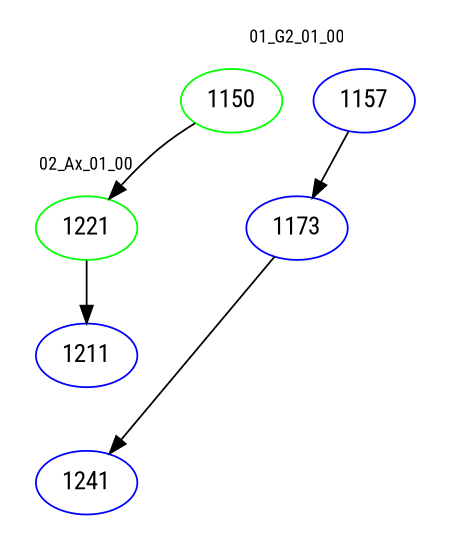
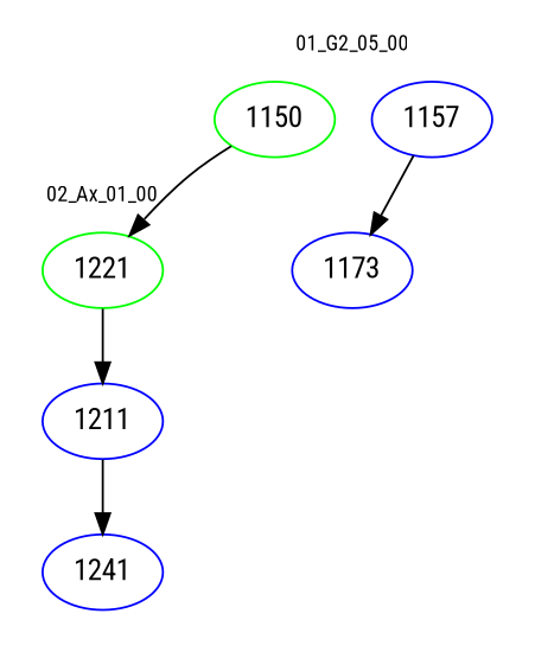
  digraph {
    fontname="Roboto Condensed"
    node [color=blue fontname="Roboto Condensed"]
    edge [color=black fontname="Roboto Condensed"]
    n1 [color=green label=1221]
    n2 [label=1211]
    n3 [label=1241]
    n4 [color=green label=1150]
    n5 [label=1157]
    n6 [label=1173]
    subgraph cluster_1 {
      color=white
      fontsize=10
      label="02_Ax_01_00"
      n1
      n2
      n3
    }
    subgraph cluster_2 {
      color=white
      fontsize=10
-     label="01_G2_01_00"
+     label="01_G2_05_00"
      n4
      n5
      n6
    }
    n1 -> n2
-   n6 -> n3
+   n2 -> n3
    n4 -> n1
    n5 -> n6
  }
